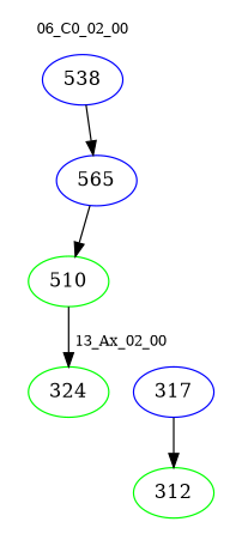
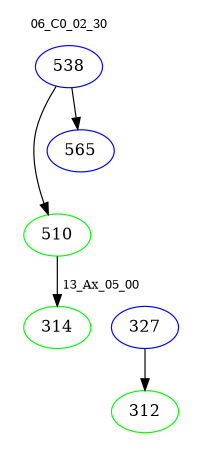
  digraph {
    node [color=blue]
    edge [color=black]
-   n1 [label=317]
+   n1 [label=327]
    n2 [color=green label=312]
-   n3 [color=green label=324]
+   n3 [color=green label=314]
    n4 [label=538]
    n5 [color=green label=510]
    n6 [label=565]
    subgraph cluster_1 {
      color=white
      fontsize=10
-     label="13_Ax_02_00"
+     label="13_Ax_05_00"
      n1
      n2
      n3
    }
    subgraph cluster_2 {
      color=white
      fontsize=10
-     label="06_C0_02_00"
+     label="06_C0_02_30"
      n4
      n5
      n6
    }
    n1 -> n2
-   n6 -> n5
+   n4 -> n5
    n4 -> n6
    n5 -> n3
  }
